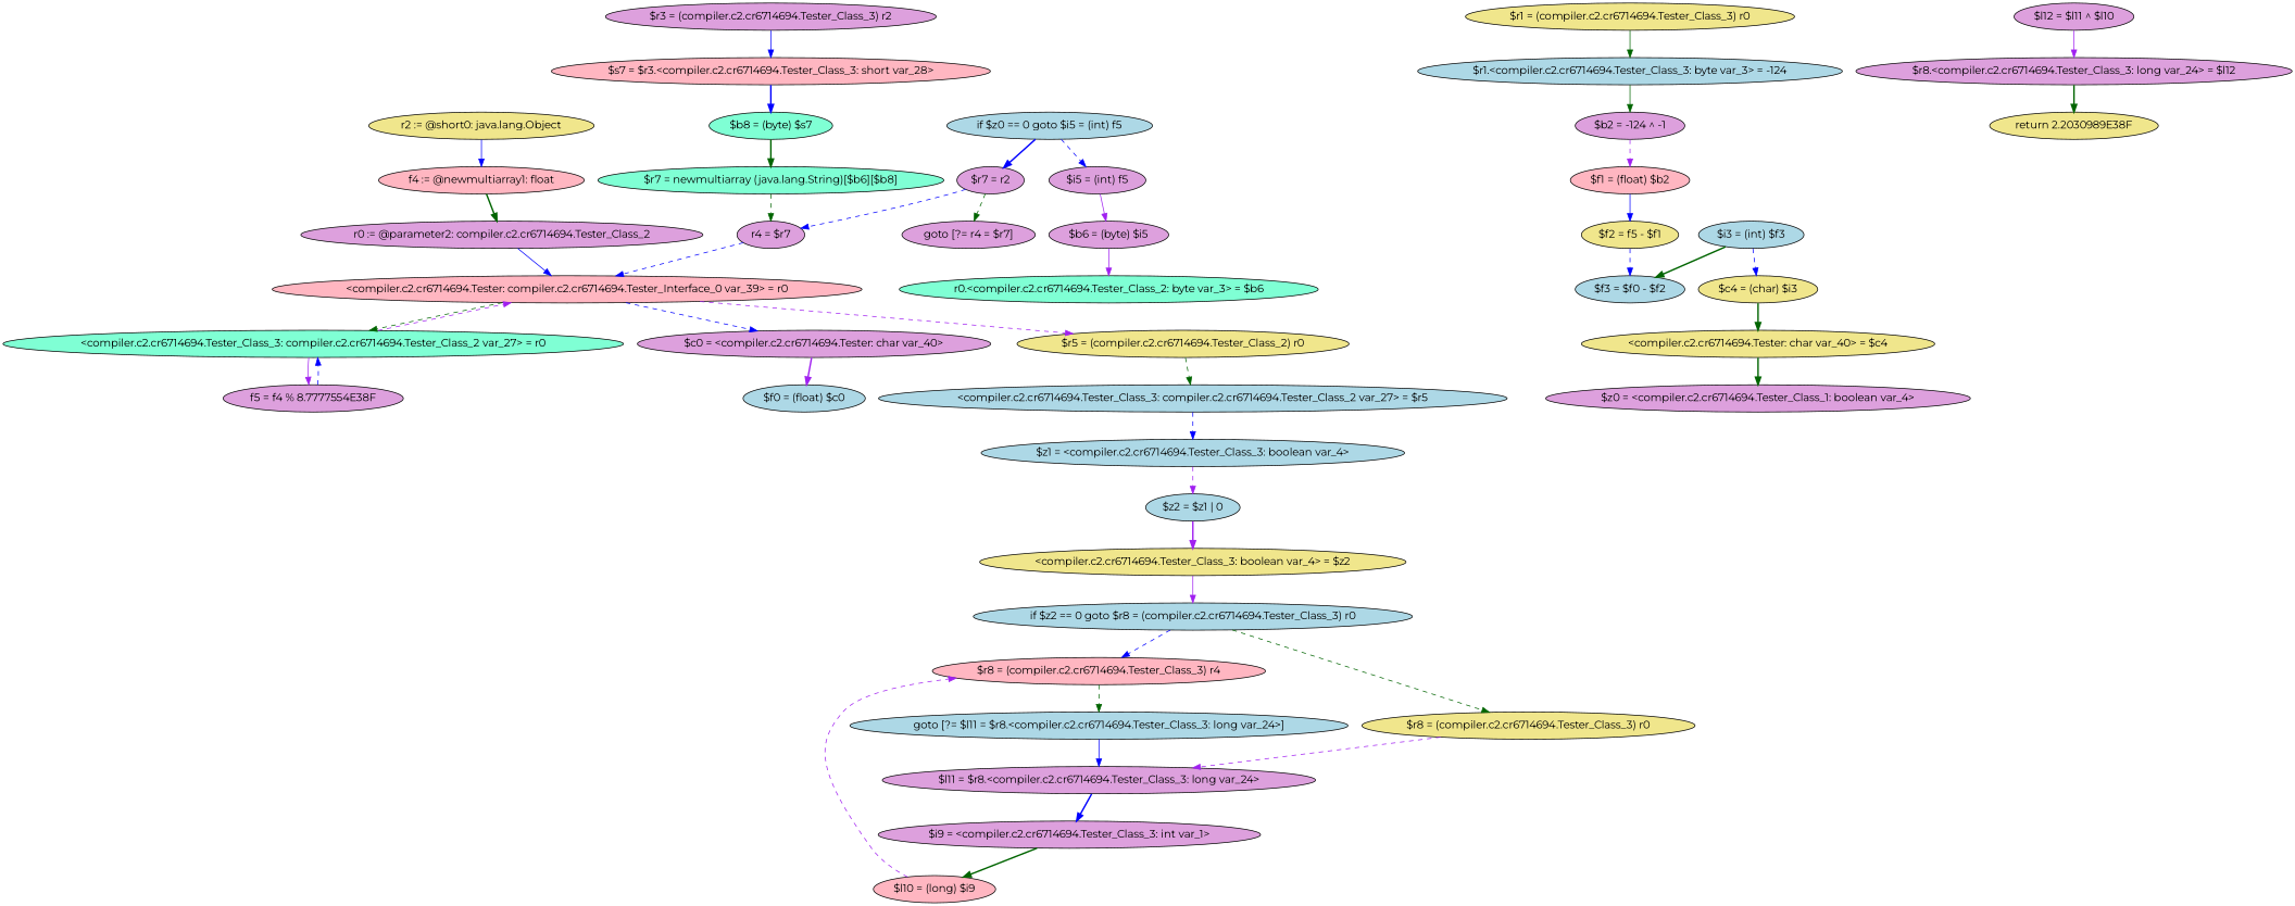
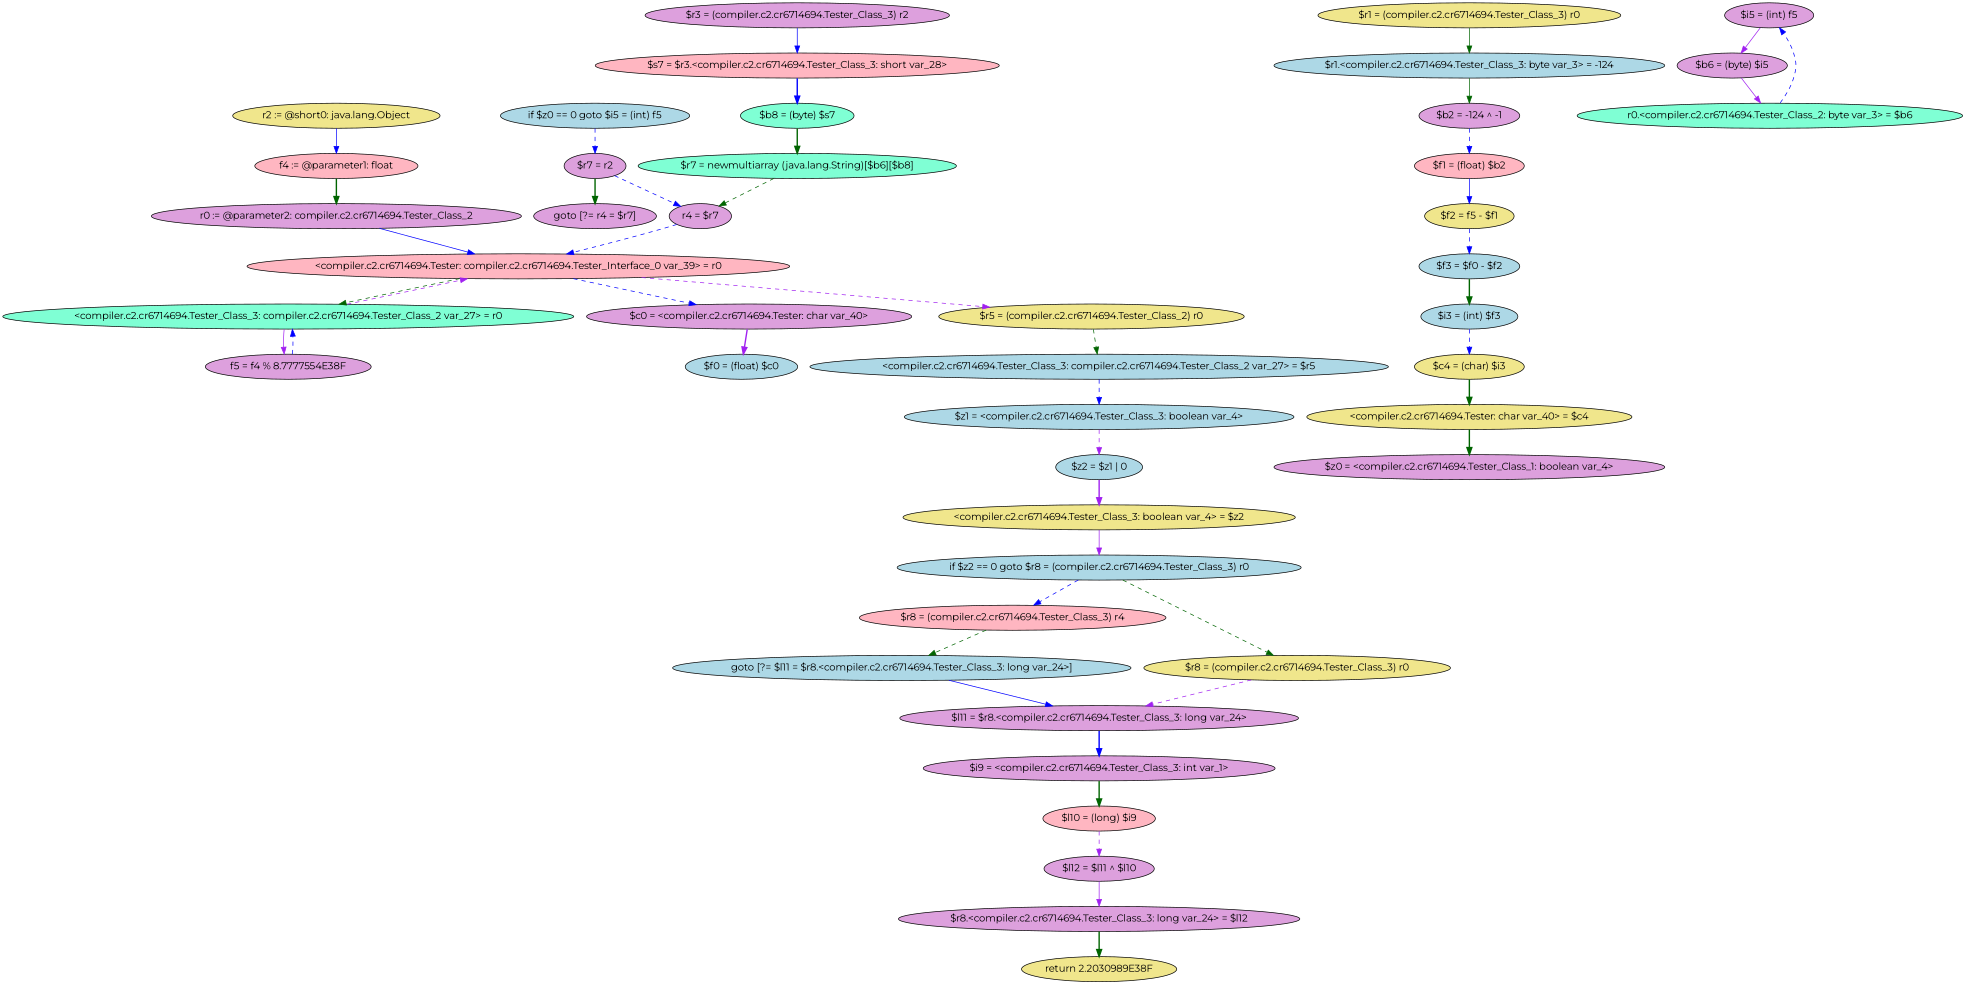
  digraph {
    fontname=Montserrat
    node [fillcolor=plum fontname=Montserrat style=filled]
    edge [color=blue fontname=Montserrat style=dashed]
    n1 [fillcolor=khaki label="r2 := @short0: java.lang.Object"]
-   "f4 := @parameter1: float" [fillcolor=lightpink label="f4 := @newmultiarray1: float"]
+   "f4 := @parameter1: float" [fillcolor=lightpink]
    "r0 := @parameter2: compiler.c2.cr6714694.Tester_Class_2"
    "<compiler.c2.cr6714694.Tester: compiler.c2.cr6714694.Tester_Interface_0 var_39> = r0" [fillcolor=lightpink]
    "<compiler.c2.cr6714694.Tester_Class_3: compiler.c2.cr6714694.Tester_Class_2 var_27> = r0" [fillcolor=aquamarine]
    "$c0 = <compiler.c2.cr6714694.Tester: char var_40>"
    "$r5 = (compiler.c2.cr6714694.Tester_Class_2) r0" [fillcolor=khaki]
    n8 [label="f5 = f4 % 8.7777554E38F"]
    "$f0 = (float) $c0" [fillcolor=lightblue]
    "<compiler.c2.cr6714694.Tester_Class_3: compiler.c2.cr6714694.Tester_Class_2 var_27> = $r5" [fillcolor=lightblue]
    "$r1 = (compiler.c2.cr6714694.Tester_Class_3) r0" [fillcolor=khaki]
    "$r1.<compiler.c2.cr6714694.Tester_Class_3: byte var_3> = -124" [fillcolor=lightblue]
    "$b2 = -124 ^ -1"
    "$f1 = (float) $b2" [fillcolor=lightpink]
    "$f2 = f5 - $f1" [fillcolor=khaki]
    "$f3 = $f0 - $f2" [fillcolor=lightblue]
    "$i3 = (int) $f3" [fillcolor=lightblue]
    "$c4 = (char) $i3" [fillcolor=khaki]
    "<compiler.c2.cr6714694.Tester: char var_40> = $c4" [fillcolor=khaki]
    "$z0 = <compiler.c2.cr6714694.Tester_Class_1: boolean var_4>"
    "if $z0 == 0 goto $i5 = (int) f5" [fillcolor=lightblue]
    "$r7 = r2"
    "$i5 = (int) f5"
    "goto [?= r4 = $r7]"
    "r4 = $r7"
    "$b6 = (byte) $i5"
    "r0.<compiler.c2.cr6714694.Tester_Class_2: byte var_3> = $b6" [fillcolor=aquamarine]
    "$s7 = $r3.<compiler.c2.cr6714694.Tester_Class_3: short var_28>" [fillcolor=lightpink]
    "$r3 = (compiler.c2.cr6714694.Tester_Class_3) r2"
    "$b8 = (byte) $s7" [fillcolor=aquamarine]
    "$r7 = newmultiarray (java.lang.String)[$b6][$b8]" [fillcolor=aquamarine]
    "$z1 = <compiler.c2.cr6714694.Tester_Class_3: boolean var_4>" [fillcolor=lightblue]
    "$z2 = $z1 | 0" [fillcolor=lightblue]
    "<compiler.c2.cr6714694.Tester_Class_3: boolean var_4> = $z2" [fillcolor=khaki]
    "if $z2 == 0 goto $r8 = (compiler.c2.cr6714694.Tester_Class_3) r0" [fillcolor=lightblue]
    "$r8 = (compiler.c2.cr6714694.Tester_Class_3) r4" [fillcolor=lightpink]
    "$r8 = (compiler.c2.cr6714694.Tester_Class_3) r0" [fillcolor=khaki]
    "goto [?= $l11 = $r8.<compiler.c2.cr6714694.Tester_Class_3: long var_24>]" [fillcolor=lightblue]
    "$l11 = $r8.<compiler.c2.cr6714694.Tester_Class_3: long var_24>"
    "$i9 = <compiler.c2.cr6714694.Tester_Class_3: int var_1>"
    "$l10 = (long) $i9" [fillcolor=lightpink]
    "$l12 = $l11 ^ $l10"
    "$r8.<compiler.c2.cr6714694.Tester_Class_3: long var_24> = $l12"
    "return 2.2030989E38F" [fillcolor=khaki]
    n1 -> "f4 := @parameter1: float" [style=solid]
    "f4 := @parameter1: float" -> "r0 := @parameter2: compiler.c2.cr6714694.Tester_Class_2" [color=darkgreen style=bold]
    "r0 := @parameter2: compiler.c2.cr6714694.Tester_Class_2" -> "<compiler.c2.cr6714694.Tester: compiler.c2.cr6714694.Tester_Interface_0 var_39> = r0" [style=solid]
    "<compiler.c2.cr6714694.Tester: compiler.c2.cr6714694.Tester_Interface_0 var_39> = r0" -> "<compiler.c2.cr6714694.Tester_Class_3: compiler.c2.cr6714694.Tester_Class_2 var_27> = r0" [color=darkgreen]
    "<compiler.c2.cr6714694.Tester: compiler.c2.cr6714694.Tester_Interface_0 var_39> = r0" -> "$c0 = <compiler.c2.cr6714694.Tester: char var_40>"
    "<compiler.c2.cr6714694.Tester: compiler.c2.cr6714694.Tester_Interface_0 var_39> = r0" -> "$r5 = (compiler.c2.cr6714694.Tester_Class_2) r0" [color=purple]
    "<compiler.c2.cr6714694.Tester_Class_3: compiler.c2.cr6714694.Tester_Class_2 var_27> = r0" -> "<compiler.c2.cr6714694.Tester: compiler.c2.cr6714694.Tester_Interface_0 var_39> = r0" [color=purple]
    "<compiler.c2.cr6714694.Tester_Class_3: compiler.c2.cr6714694.Tester_Class_2 var_27> = r0" -> n8 [color=purple style=solid]
    "$c0 = <compiler.c2.cr6714694.Tester: char var_40>" -> "$f0 = (float) $c0" [color=purple style=bold]
    "$r5 = (compiler.c2.cr6714694.Tester_Class_2) r0" -> "<compiler.c2.cr6714694.Tester_Class_3: compiler.c2.cr6714694.Tester_Class_2 var_27> = $r5" [color=darkgreen]
    n8 -> "<compiler.c2.cr6714694.Tester_Class_3: compiler.c2.cr6714694.Tester_Class_2 var_27> = r0"
    "<compiler.c2.cr6714694.Tester_Class_3: compiler.c2.cr6714694.Tester_Class_2 var_27> = $r5" -> "$z1 = <compiler.c2.cr6714694.Tester_Class_3: boolean var_4>"
    "$r1 = (compiler.c2.cr6714694.Tester_Class_3) r0" -> "$r1.<compiler.c2.cr6714694.Tester_Class_3: byte var_3> = -124" [color=darkgreen style=solid]
    "$r1.<compiler.c2.cr6714694.Tester_Class_3: byte var_3> = -124" -> "$b2 = -124 ^ -1" [color=darkgreen style=solid]
-   "$b2 = -124 ^ -1" -> "$f1 = (float) $b2" [color=purple]
+   "$b2 = -124 ^ -1" -> "$f1 = (float) $b2"
    "$f1 = (float) $b2" -> "$f2 = f5 - $f1" [style=solid]
    "$f2 = f5 - $f1" -> "$f3 = $f0 - $f2"
-   "$i3 = (int) $f3" -> "$f3 = $f0 - $f2" [color=darkgreen style=bold]
+   "$f3 = $f0 - $f2" -> "$i3 = (int) $f3" [color=darkgreen style=bold]
    "$i3 = (int) $f3" -> "$c4 = (char) $i3"
    "$c4 = (char) $i3" -> "<compiler.c2.cr6714694.Tester: char var_40> = $c4" [color=darkgreen style=bold]
    "<compiler.c2.cr6714694.Tester: char var_40> = $c4" -> "$z0 = <compiler.c2.cr6714694.Tester_Class_1: boolean var_4>" [color=darkgreen style=bold]
-   "if $z0 == 0 goto $i5 = (int) f5" -> "$r7 = r2" [style=bold]
-   "if $z0 == 0 goto $i5 = (int) f5" -> "$i5 = (int) f5"
-   "$r7 = r2" -> "goto [?= r4 = $r7]" [color=darkgreen]
+   "if $z0 == 0 goto $i5 = (int) f5" -> "$r7 = r2"
+   "r0.<compiler.c2.cr6714694.Tester_Class_2: byte var_3> = $b6" -> "$i5 = (int) f5"
+   "$r7 = r2" -> "goto [?= r4 = $r7]" [color=darkgreen style=bold]
    "$r7 = r2" -> "r4 = $r7"
    "$i5 = (int) f5" -> "$b6 = (byte) $i5" [color=purple style=solid]
    "r4 = $r7" -> "<compiler.c2.cr6714694.Tester: compiler.c2.cr6714694.Tester_Interface_0 var_39> = r0"
    "$b6 = (byte) $i5" -> "r0.<compiler.c2.cr6714694.Tester_Class_2: byte var_3> = $b6" [color=purple style=solid]
    "$s7 = $r3.<compiler.c2.cr6714694.Tester_Class_3: short var_28>" -> "$b8 = (byte) $s7" [style=bold]
    "$r3 = (compiler.c2.cr6714694.Tester_Class_3) r2" -> "$s7 = $r3.<compiler.c2.cr6714694.Tester_Class_3: short var_28>" [style=solid]
    "$b8 = (byte) $s7" -> "$r7 = newmultiarray (java.lang.String)[$b6][$b8]" [color=darkgreen style=bold]
    "$r7 = newmultiarray (java.lang.String)[$b6][$b8]" -> "r4 = $r7" [color=darkgreen]
    "$z1 = <compiler.c2.cr6714694.Tester_Class_3: boolean var_4>" -> "$z2 = $z1 | 0" [color=purple]
    "$z2 = $z1 | 0" -> "<compiler.c2.cr6714694.Tester_Class_3: boolean var_4> = $z2" [color=purple style=bold]
    "<compiler.c2.cr6714694.Tester_Class_3: boolean var_4> = $z2" -> "if $z2 == 0 goto $r8 = (compiler.c2.cr6714694.Tester_Class_3) r0" [color=purple style=solid]
    "if $z2 == 0 goto $r8 = (compiler.c2.cr6714694.Tester_Class_3) r0" -> "$r8 = (compiler.c2.cr6714694.Tester_Class_3) r4"
    "if $z2 == 0 goto $r8 = (compiler.c2.cr6714694.Tester_Class_3) r0" -> "$r8 = (compiler.c2.cr6714694.Tester_Class_3) r0" [color=darkgreen]
    "$r8 = (compiler.c2.cr6714694.Tester_Class_3) r4" -> "goto [?= $l11 = $r8.<compiler.c2.cr6714694.Tester_Class_3: long var_24>]" [color=darkgreen]
    "$r8 = (compiler.c2.cr6714694.Tester_Class_3) r0" -> "$l11 = $r8.<compiler.c2.cr6714694.Tester_Class_3: long var_24>" [color=purple]
    "goto [?= $l11 = $r8.<compiler.c2.cr6714694.Tester_Class_3: long var_24>]" -> "$l11 = $r8.<compiler.c2.cr6714694.Tester_Class_3: long var_24>" [style=solid]
    "$l11 = $r8.<compiler.c2.cr6714694.Tester_Class_3: long var_24>" -> "$i9 = <compiler.c2.cr6714694.Tester_Class_3: int var_1>" [style=bold]
    "$i9 = <compiler.c2.cr6714694.Tester_Class_3: int var_1>" -> "$l10 = (long) $i9" [color=darkgreen style=bold]
-   "$l10 = (long) $i9" -> "$r8 = (compiler.c2.cr6714694.Tester_Class_3) r4" [color=purple]
+   "$l10 = (long) $i9" -> "$l12 = $l11 ^ $l10" [color=purple]
    "$l12 = $l11 ^ $l10" -> "$r8.<compiler.c2.cr6714694.Tester_Class_3: long var_24> = $l12" [color=purple style=solid]
    "$r8.<compiler.c2.cr6714694.Tester_Class_3: long var_24> = $l12" -> "return 2.2030989E38F" [color=darkgreen style=bold]
  }
